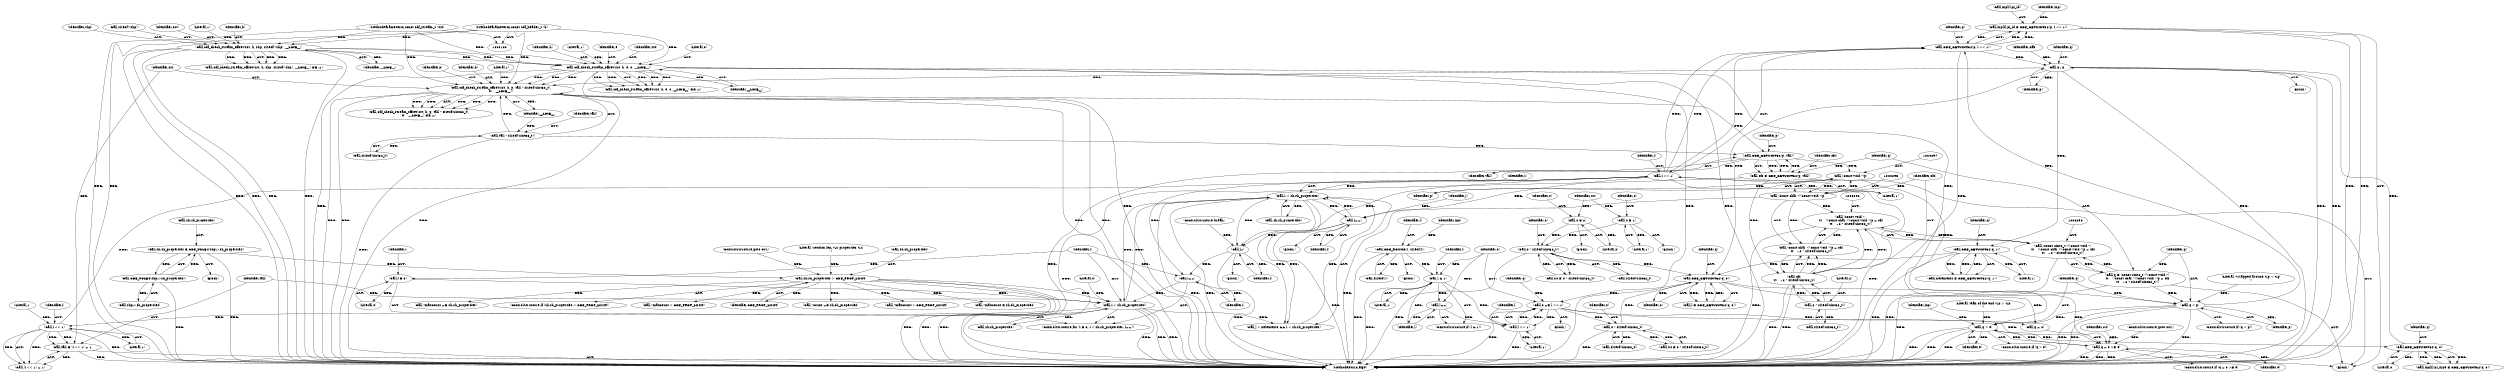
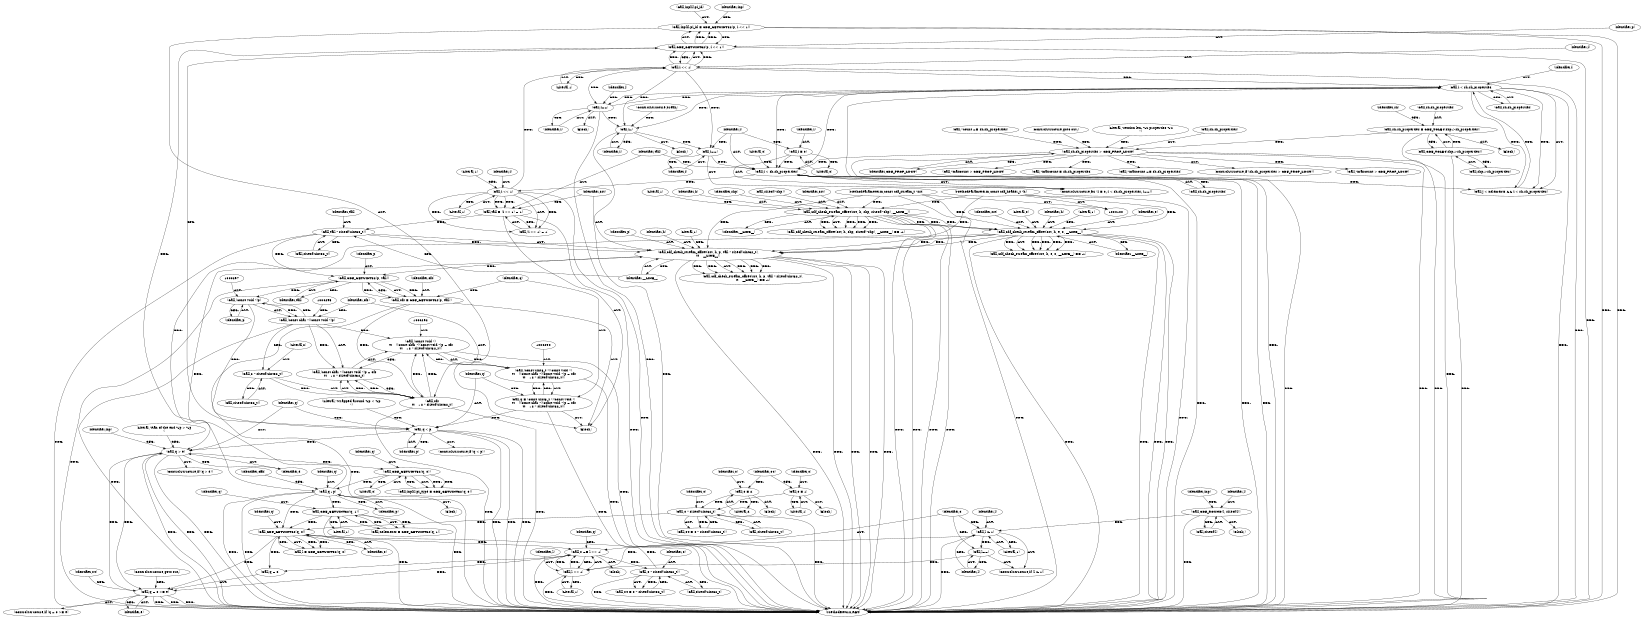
  digraph {
    n1 [label="(Call,inp[i].pi_id = CDF_GETUINT32(p, i << 1))"]
    n2 [label="(Call,CDF_GETUINT32(p, i << 1))"]
    n3 [label="(Block,)"]
    n4 [label="(MethodReturn,RET)"]
    n5 [label="(Call,q - p)"]
    n6 [label="(Call,i << 1)"]
    n7 [label="(Call,cdf_check_stream_offset(sst, h, p, tail * sizeof(uint32_t),\n\t\t    __LINE__))"]
    n8 [label="(Call,CDF_GETUINT32(q, o))"]
    n9 [label="(Call,CDF_GETUINT32(q, 1))"]
    n10 [label="(Block,)"]
    n11 [label="(Identifier,p)"]
    n12 [label="(Call,i < sh.sh_properties)"]
    n13 [label="(Call,i++)"]
    n14 [label="(Call,i--)"]
    n15 [label="(Call,i++)"]
    n16 [label="(Literal,1)"]
    n17 [label="(Call,q < p)"]
    n18 [label="(Call,q > e)"]
    n19 [label="(ControlStructure,if (q < p))"]
    n20 [label="(Identifier,p)"]
    n21 [label="(Call,CDF_GETUINT32(q, 0))"]
    n22 [label="(Call,q + o >= e)"]
    n23 [label="(ControlStructure,if (q > e))"]
    n24 [label="(Identifier,e)"]
    n25 [label="(Call,q = (const uint8_t *)(const void *)\n \t\t    ((const char *)(const void *)p + ofs\n \t\t    - 2 * sizeof(uint32_t)))"]
    n26 [label="(Call,(const uint8_t *)(const void *)\n \t\t    ((const char *)(const void *)p + ofs\n \t\t    - 2 * sizeof(uint32_t)))"]
    n27 [label="(Call,(const void *)\n \t\t    ((const char *)(const void *)p + ofs\n \t\t    - 2 * sizeof(uint32_t)))"]
    n28 [label="(Call,(const char *)(const void *)p + ofs\n \t\t    - 2 * sizeof(uint32_t))"]
    n29 [label="(Call,ofs\n \t\t    - 2 * sizeof(uint32_t))"]
    n30 [label="(Call,(const char *)(const void *)p)"]
    n31 [label="(Call,(const void *)p)"]
    n32 [label="(Identifier,p)"]
    n33 [label="(Call,CDF_GETUINT32(p, tail))"]
    n34 [label="(Call,ofs = CDF_GETUINT32(p, tail))"]
    n35 [label="(Identifier,tail)"]
    n36 [label="(Identifier,__LINE__)"]
    n37 [label="(Call,cdf_check_stream_offset(sst, h, p, tail * sizeof(uint32_t),\n\t\t    __LINE__) == -1)"]
    n38 [label="(Call,tail * sizeof(uint33_t))"]
    n39 [label="(Call,cdf_check_stream_offset(sst, h, e, 0, __LINE__))"]
    n40 [label="(Call,cdf_check_stream_offset(sst, h, e, 0, __LINE__) == -1)"]
    n41 [label="(Identifier,__LINE__)"]
    n42 [label="(Call,cdf_check_stream_offset(sst, h, shp, sizeof(*shp), __LINE__))"]
    n43 [label="(Identifier,__LINE__)"]
    n44 [label="(Call,cdf_check_stream_offset(sst, h, shp, sizeof(*shp), __LINE__) == -1)"]
    n45 [label="(MethodParameterIn,const cdf_stream_t *sst)"]
    1000100
    n47 [label="(MethodParameterIn,const cdf_header_t *h)"]
    n48 [label="(Call,o += l >> 1)"]
    n49 [label="(Call,l = CDF_GETUINT32(q, o))"]
    n50 [label="(Call,q + o)"]
    n51 [label="(Identifier,o)"]
    n52 [label="(Call,nelements = CDF_GETUINT32(q, 1))"]
    n53 [label="(Literal,1)"]
    n54 [label="(Call,inp[i].pi_type = CDF_GETUINT32(q, 0))"]
    n55 [label="(Literal,0)"]
    n56 [label="(ControlStructure,if (q + o >= e))"]
    n57 [label="(Identifier,e)"]
    n58 [label="(Call,o * sizeof(uint32_t))"]
    n59 [label="(Call,l >> 1)"]
    n60 [label="(Block,)"]
    n61 [label="(Call,o * sizeof(uint32_t))"]
    n62 [label="(Call,o4 = o * sizeof(uint32_t))"]
    n63 [label="(Call,sizeof(uint32_t))"]
    n64 [label="(Call,o = 2)"]
    n65 [label="(Block,)"]
    n66 [label="(Literal,2)"]
    n67 [label="(Call,o = 1)"]
    n68 [label="(Literal,1)"]
    n69 [label="(Block,)"]
    n70 [label="(Call,o4 = o * sizeof(uint32_t))"]
    n71 [label="(Call,sizeof(uint32_t))"]
    n72 [label="(Literal,1)"]
    n73 [label="(Call,l & 1)"]
    n74 [label="(Call,l++)"]
    n75 [label="(ControlStructure,if (l & 1))"]
    n76 [label="(Literal,1)"]
    n77 [label="(Identifier,l)"]
    n78 [label="(Call,CDF_ROUND(l, sizeof(l)))"]
    n79 [label="(Call,sizeof(l))"]
    n80 [label="(Block,)"]
    n81 [label="(Call,sizeof(uint32_t))"]
    n82 [label="(Call,tail = (i << 1) + 1)"]
    n83 [label="(Call,(i << 1) + 1)"]
    n84 [label="(Call,i << 1)"]
    n85 [label="(Literal,1)"]
    n86 [label="(Call,i < sh.sh_properties)"]
    n87 [label="(Call,j < nelements && i < sh.sh_properties)"]
    n88 [label="(Call,sh.sh_properties)"]
    n89 [label="(ControlStructure,for (i = 0; i < sh.sh_properties; i++))"]
    n90 [label="(Call,sh.sh_properties)"]
    n91 [label="(Identifier,i)"]
    n92 [label="(Block,)"]
    n93 [label="(Identifier,i)"]
    n94 [label="(Block,)"]
    n95 [label="(Identifier,i)"]
    n96 [label="(Call,i = 0)"]
    n97 [label="(Literal,0)"]
    n98 [label="(Call,sh.sh_properties > CDF_PROP_LIMIT)"]
    n99 [label="(Identifier,CDF_PROP_LIMIT)"]
    n100 [label="(Call,*count += sh.sh_properties)"]
    n101 [label="(Call,*maxcount > CDF_PROP_LIMIT)"]
    n102 [label="(Call,*maxcount = sh.sh_properties)"]
    n103 [label="(Call,*maxcount += sh.sh_properties)"]
    n104 [label="(ControlStructure,if (sh.sh_properties > CDF_PROP_LIMIT))"]
    n105 [label="(Call,*maxcount > CDF_PROP_LIMIT)"]
    n106 [label="(Call,sh.sh_properties = CDF_TOLE4(shp->sh_properties))"]
    n107 [label="(Call,CDF_TOLE4(shp->sh_properties))"]
    n108 [label="(Block,)"]
    n109 [label="(Call,shp->sh_properties)"]
    n110 [label="(Call,2 * sizeof(uint32_t))"]
    n111 [label="(Call,sizeof(uint32_t))"]
    n112 [label="(Identifier,i)"]
    n113 [label="(Literal,0)"]
    n114 [label="(Identifier,inp)"]
    n115 [label="(Identifier,p)"]
    n116 [label="(Identifier,q)"]
    n117 [label="(Call,inp[i].pi_id)"]
    n118 [label="(Identifier,h)"]
    n119 [label="(Identifier,inp)"]
    n120 [label="(Identifier,o)"]
    n121 [label="(ControlStructure,break;)"]
+   n122 [label="(Identifier,sh)"]
    n123 [label="(Literal,1)"]
    n124 [label="(Identifier,o)"]
    n125 [label="(Identifier,sst)"]
    n126 [label="(Identifier,p)"]
    n127 [label="(Identifier,inp)"]
    n128 [label="(Identifier,q)"]
    n129 [label="(Identifier,ofs)"]
    n130 [label="(Identifier,h)"]
    n131 [label="(Identifier,q)"]
    n132 [label="(Identifier,l)"]
    n133 [label="(Identifier,i)"]
    n134 [label="(Literal,1)"]
    n135 [label="(Literal,1)"]
    n136 [label="(Identifier,tail)"]
    n137 [label="(Literal,0)"]
    n138 [label="(Literal,\"Wrapped around %p < %p\n\")"]
    n139 [label="(Identifier,i)"]
    n140 [label="(Identifier,l)"]
    n141 [label="(Identifier,o)"]
    n142 [label="(Identifier,o)"]
    n143 [label="(Identifier,q)"]
    n144 [label="(ControlStructure,goto out;)"]
    n145 [label="(Identifier,sst)"]
    n146 [label="(Literal,2)"]
    n147 [label="(Identifier,e)"]
    n148 [label="(Identifier,h)"]
    n149 [label="(Literal,\"section len: %u properties %u\n\")"]
    n150 [label="(Identifier,q)"]
    n151 [label="(Identifier,o)"]
    n152 [label="(Literal,\"Ran of the end %p > %p\n\")"]
    n153 [label="(Identifier,tail)"]
    n154 [label="(Identifier,sst)"]
    n155 [label="(Identifier,p)"]
    n156 [label="(Identifier,i)"]
    n157 [label="(Identifier,shp)"]
    n158 [label="(Identifier,j)"]
    n159 [label="(Literal,1)"]
    n160 [label="(Identifier,ofs)"]
    n161 [label="(Call,sizeof(*shp))"]
    n162 [label="(Identifier,o4)"]
    n163 [label="(Identifier,l)"]
    n164 [label="(Identifier,q)"]
    n165 [label="(Identifier,o4)"]
    n166 [label="(Call,sh.sh_properties)"]
    n167 [label="(Identifier,q)"]
    n168 [label="(Call,sh.sh_properties)"]
    n169 [label="(Identifier,i)"]
    n170 [label="(Identifier,q)"]
    n171 [label="(ControlStructure,goto out;)"]
    n172 [label="(Identifier,offs)"]
    1000290
    1000292
    1000295
    1000297
    n1 -> n2 [label="CFG: "]
    n1 -> n3 [label="AST: "]
    n1 -> n4 [label="DDG: "]
    n1 -> n4 [label="DDG: "]
    n2 -> n1 [label="AST: "]
    n2 -> n1 [label="DDG: "]
    n2 -> n1 [label="DDG: "]
    n2 -> n4 [label="DDG: "]
    n2 -> n5 [label="DDG: "]
    n2 -> n6 [label="CFG: "]
    n5 -> n4 [label="DDG: "]
    n5 -> n4 [label="DDG: "]
    n5 -> n4 [label="DDG: "]
    n5 -> n7 [label="DDG: "]
    n5 -> n8 [label="DDG: "]
    n5 -> n9 [label="DDG: "]
    n5 -> n10 [label="AST: "]
    n5 -> n11 [label="CFG: "]
    n6 -> n2 [label="AST: "]
    n6 -> n2 [label="DDG: "]
    n6 -> n2 [label="DDG: "]
    n6 -> n4 [label="DDG: "]
    n6 -> n12 [label="DDG: "]
    n6 -> n13 [label="DDG: "]
    n6 -> n14 [label="DDG: "]
    n6 -> n15 [label="DDG: "]
    n6 -> n16 [label="CFG: "]
    n7 -> n4 [label="DDG: "]
    n7 -> n4 [label="DDG: "]
    n7 -> n4 [label="DDG: "]
    n7 -> n4 [label="DDG: "]
    n7 -> n4 [label="DDG: "]
    n7 -> n33 [label="DDG: "]
    n7 -> n36 [label="CFG: "]
    n7 -> n37 [label="AST: "]
    n7 -> n37 [label="DDG: "]
    n7 -> n37 [label="DDG: "]
    n7 -> n37 [label="DDG: "]
    n7 -> n37 [label="DDG: "]
    n7 -> n37 [label="DDG: "]
    n8 -> n22 [label="DDG: "]
    n8 -> n48 [label="DDG: "]
    n8 -> n49 [label="AST: "]
    n8 -> n49 [label="DDG: "]
    n8 -> n49 [label="DDG: "]
-   n8 -> n50 [label="CFG: "]
+   n8 -> n50 [label="DDG: "]
    n8 -> n51 [label="CFG: "]
    n9 -> n4 [label="DDG: "]
    n9 -> n8 [label="DDG: "]
    n9 -> n52 [label="AST: "]
    n9 -> n52 [label="DDG: "]
    n9 -> n52 [label="DDG: "]
    n9 -> n53 [label="CFG: "]
    n11 -> n5 [label="AST: "]
    n12 -> n4 [label="DDG: "]
    n12 -> n4 [label="DDG: "]
    n12 -> n14 [label="DDG: "]
    n12 -> n15 [label="DDG: "]
    n12 -> n86 [label="DDG: "]
    n12 -> n87 [label="AST: "]
    n12 -> n87 [label="DDG: "]
    n12 -> n87 [label="DDG: "]
    n12 -> n90 [label="CFG: "]
    n13 -> n86 [label="DDG: "]
    n13 -> n89 [label="AST: "]
    n13 -> n91 [label="CFG: "]
    n14 -> n4 [label="DDG: "]
    n14 -> n13 [label="DDG: "]
    n14 -> n92 [label="AST: "]
    n14 -> n93 [label="CFG: "]
    n15 -> n4 [label="DDG: "]
    n15 -> n12 [label="DDG: "]
    n15 -> n14 [label="DDG: "]
    n15 -> n94 [label="AST: "]
    n15 -> n95 [label="CFG: "]
    n16 -> n6 [label="AST: "]
    n17 -> n2 [label="CFG: "]
    n17 -> n4 [label="DDG: "]
    n17 -> n4 [label="DDG: "]
    n17 -> n4 [label="DDG: "]
    n17 -> n18 [label="DDG: "]
    n17 -> n19 [label="AST: "]
    n17 -> n20 [label="CFG: "]
    n18 -> n4 [label="DDG: "]
    n18 -> n4 [label="DDG: "]
    n18 -> n4 [label="DDG: "]
    n18 -> n21 [label="DDG: "]
    n18 -> n22 [label="DDG: "]
    n18 -> n23 [label="AST: "]
    n18 -> n24 [label="CFG: "]
    n20 -> n17 [label="AST: "]
    n21 -> n5 [label="DDG: "]
    n21 -> n54 [label="AST: "]
    n21 -> n54 [label="DDG: "]
    n21 -> n54 [label="DDG: "]
    n21 -> n55 [label="CFG: "]
    n22 -> n4 [label="DDG: "]
    n22 -> n4 [label="DDG: "]
    n22 -> n4 [label="DDG: "]
    n22 -> n18 [label="DDG: "]
    n22 -> n56 [label="AST: "]
    n22 -> n57 [label="CFG: "]
    n24 -> n18 [label="AST: "]
    n25 -> n3 [label="AST: "]
    n25 -> n4 [label="DDG: "]
    n25 -> n17 [label="DDG: "]
    n25 -> n26 [label="CFG: "]
    n26 -> n4 [label="DDG: "]
    n26 -> n25 [label="AST: "]
    n26 -> n25 [label="DDG: "]
    n26 -> n27 [label="CFG: "]
    n27 -> n4 [label="DDG: "]
    n27 -> n26 [label="AST: "]
    n27 -> n26 [label="DDG: "]
    n27 -> n28 [label="CFG: "]
    n28 -> n27 [label="AST: "]
    n28 -> n29 [label="CFG: "]
    n29 -> n4 [label="DDG: "]
    n29 -> n4 [label="DDG: "]
    n29 -> n27 [label="DDG: "]
    n29 -> n27 [label="DDG: "]
    n29 -> n28 [label="AST: "]
    n29 -> n28 [label="DDG: "]
    n29 -> n28 [label="DDG: "]
-   n29 -> n110 [label="CFG: "]
+   n30 -> n110 [label="CFG: "]
    n30 -> n4 [label="DDG: "]
    n30 -> n27 [label="DDG: "]
    n30 -> n28 [label="AST: "]
    n30 -> n28 [label="DDG: "]
    n30 -> n31 [label="CFG: "]
    n31 -> n17 [label="DDG: "]
    n31 -> n30 [label="AST: "]
    n31 -> n30 [label="DDG: "]
    n31 -> n32 [label="CFG: "]
    n32 -> n31 [label="AST: "]
    n33 -> n4 [label="DDG: "]
    n33 -> n31 [label="DDG: "]
    n33 -> n34 [label="AST: "]
    n33 -> n34 [label="DDG: "]
    n33 -> n34 [label="DDG: "]
    n33 -> n35 [label="CFG: "]
    n34 -> n3 [label="AST: "]
    n34 -> n4 [label="DDG: "]
    n34 -> n29 [label="DDG: "]
    n34 -> n33 [label="CFG: "]
    n35 -> n33 [label="AST: "]
    n36 -> n7 [label="AST: "]
    n36 -> n38 [label="CFG: "]
    n38 -> n4 [label="DDG: "]
    n38 -> n7 [label="AST: "]
    n38 -> n7 [label="DDG: "]
    n38 -> n33 [label="DDG: "]
    n38 -> n81 [label="CFG: "]
    n39 -> n4 [label="DDG: "]
    n39 -> n4 [label="DDG: "]
    n39 -> n4 [label="DDG: "]
    n39 -> n4 [label="DDG: "]
    n39 -> n7 [label="DDG: "]
    n39 -> n7 [label="DDG: "]
    n39 -> n7 [label="DDG: "]
    n39 -> n18 [label="DDG: "]
    n39 -> n40 [label="AST: "]
    n39 -> n40 [label="DDG: "]
    n39 -> n40 [label="DDG: "]
    n39 -> n40 [label="DDG: "]
    n39 -> n40 [label="DDG: "]
    n39 -> n40 [label="DDG: "]
    n39 -> n41 [label="CFG: "]
    n41 -> n39 [label="AST: "]
    n42 -> n4 [label="DDG: "]
    n42 -> n4 [label="DDG: "]
    n42 -> n4 [label="DDG: "]
    n42 -> n4 [label="DDG: "]
    n42 -> n39 [label="DDG: "]
    n42 -> n39 [label="DDG: "]
    n42 -> n39 [label="DDG: "]
    n42 -> n43 [label="CFG: "]
    n42 -> n44 [label="AST: "]
    n42 -> n44 [label="DDG: "]
    n42 -> n44 [label="DDG: "]
    n42 -> n44 [label="DDG: "]
    n42 -> n44 [label="DDG: "]
    n43 -> n42 [label="AST: "]
    n45 -> n4 [label="DDG: "]
    n45 -> n7 [label="DDG: "]
    n45 -> n39 [label="DDG: "]
    n45 -> n42 [label="DDG: "]
    n45 -> 1000100 [label="AST: "]
    n47 -> n4 [label="DDG: "]
    n47 -> n7 [label="DDG: "]
    n47 -> n39 [label="DDG: "]
    n47 -> n42 [label="DDG: "]
    n47 -> 1000100 [label="AST: "]
    n48 -> n4 [label="DDG: "]
    n48 -> n22 [label="DDG: "]
    n48 -> n50 [label="DDG: "]
    n48 -> n58 [label="DDG: "]
    n48 -> n59 [label="CFG: "]
    n48 -> n60 [label="AST: "]
    n49 -> n8 [label="CFG: "]
    n50 -> n22 [label="AST: "]
    n51 -> n8 [label="AST: "]
    n52 -> n9 [label="CFG: "]
    n53 -> n9 [label="AST: "]
    n54 -> n21 [label="CFG: "]
    n55 -> n21 [label="AST: "]
    n57 -> n22 [label="AST: "]
    n58 -> n4 [label="DDG: "]
    n58 -> n8 [label="DDG: "]
    n58 -> n70 [label="AST: "]
    n58 -> n70 [label="DDG: "]
    n58 -> n71 [label="CFG: "]
    n59 -> n4 [label="DDG: "]
    n59 -> n48 [label="AST: "]
    n59 -> n48 [label="DDG: "]
    n59 -> n48 [label="DDG: "]
    n59 -> n72 [label="CFG: "]
    n61 -> n4 [label="DDG: "]
    n61 -> n8 [label="DDG: "]
    n61 -> n62 [label="AST: "]
    n61 -> n62 [label="DDG: "]
    n61 -> n63 [label="CFG: "]
    n62 -> n61 [label="CFG: "]
    n63 -> n61 [label="AST: "]
    n64 -> n61 [label="DDG: "]
    n64 -> n65 [label="AST: "]
    n64 -> n66 [label="CFG: "]
    n66 -> n64 [label="AST: "]
    n67 -> n61 [label="DDG: "]
    n67 -> n68 [label="CFG: "]
    n67 -> n69 [label="AST: "]
    n68 -> n67 [label="AST: "]
    n70 -> n58 [label="CFG: "]
    n71 -> n58 [label="AST: "]
    n72 -> n59 [label="AST: "]
    n73 -> n4 [label="DDG: "]
    n73 -> n59 [label="DDG: "]
    n73 -> n74 [label="DDG: "]
    n73 -> n75 [label="AST: "]
    n73 -> n76 [label="CFG: "]
    n74 -> n59 [label="DDG: "]
    n74 -> n75 [label="AST: "]
    n74 -> n77 [label="CFG: "]
    n76 -> n73 [label="AST: "]
    n77 -> n73 [label="CFG: "]
    n77 -> n74 [label="AST: "]
    n78 -> n4 [label="DDG: "]
    n78 -> n73 [label="DDG: "]
    n78 -> n79 [label="CFG: "]
    n78 -> n80 [label="AST: "]
    n79 -> n78 [label="AST: "]
    n81 -> n38 [label="AST: "]
    n82 -> n3 [label="AST: "]
    n82 -> n4 [label="DDG: "]
+   n82 -> n38 [label="DDG: "]
    n82 -> n83 [label="CFG: "]
    n83 -> n82 [label="AST: "]
    n84 -> n4 [label="DDG: "]
    n84 -> n6 [label="DDG: "]
    n84 -> n82 [label="DDG: "]
    n84 -> n82 [label="DDG: "]
    n84 -> n83 [label="AST: "]
    n84 -> n83 [label="DDG: "]
    n84 -> n83 [label="DDG: "]
    n84 -> n85 [label="CFG: "]
    n85 -> n84 [label="AST: "]
    n86 -> n4 [label="DDG: "]
    n86 -> n4 [label="DDG: "]
    n86 -> n4 [label="DDG: "]
    n86 -> n12 [label="DDG: "]
    n86 -> n84 [label="DDG: "]
    n86 -> n87 [label="DDG: "]
    n86 -> n88 [label="CFG: "]
    n86 -> n89 [label="AST: "]
    n87 -> n12 [label="CFG: "]
    n88 -> n86 [label="AST: "]
    n90 -> n12 [label="AST: "]
    n91 -> n13 [label="AST: "]
    n93 -> n14 [label="AST: "]
    n95 -> n15 [label="AST: "]
    n96 -> n86 [label="DDG: "]
    n96 -> n89 [label="AST: "]
    n96 -> n97 [label="CFG: "]
    n97 -> n96 [label="AST: "]
    n98 -> n4 [label="DDG: "]
    n98 -> n4 [label="DDG: "]
    n98 -> n4 [label="DDG: "]
    n98 -> n86 [label="DDG: "]
    n98 -> n99 [label="CFG: "]
-   n98 -> n100 [label="DDG: "]
+   n100 -> n98 [label="DDG: "]
    n98 -> n101 [label="DDG: "]
    n98 -> n102 [label="DDG: "]
    n98 -> n103 [label="DDG: "]
    n98 -> n104 [label="AST: "]
    n98 -> n105 [label="DDG: "]
    n99 -> n98 [label="AST: "]
    n106 -> n4 [label="DDG: "]
    n106 -> n98 [label="DDG: "]
    n106 -> n107 [label="CFG: "]
    n106 -> n108 [label="AST: "]
    n107 -> n4 [label="DDG: "]
    n107 -> n106 [label="AST: "]
    n107 -> n106 [label="DDG: "]
    n107 -> n109 [label="CFG: "]
    n109 -> n107 [label="AST: "]
    n110 -> n29 [label="AST: "]
    n110 -> n29 [label="DDG: "]
    n110 -> n111 [label="CFG: "]
    n111 -> n110 [label="AST: "]
    n112 -> n96 [label="AST: "]
    n113 -> n39 [label="AST: "]
    n114 -> n18 [label="CFG: "]
    n115 -> n33 [label="AST: "]
    n116 -> n8 [label="AST: "]
    n117 -> n1 [label="AST: "]
    n118 -> n7 [label="AST: "]
    n119 -> n1 [label="CFG: "]
    n120 -> n48 [label="AST: "]
    n120 -> n73 [label="CFG: "]
    n120 -> n74 [label="CFG: "]
    n121 -> n14 [label="CFG: "]
+   n122 -> n106 [label="CFG: "]
    n123 -> n7 [label="CFG: "]
    n124 -> n61 [label="AST: "]
    n125 -> n42 [label="AST: "]
    n126 -> n2 [label="AST: "]
    n127 -> n78 [label="CFG: "]
    n128 -> n21 [label="AST: "]
    n129 -> n34 [label="AST: "]
    n130 -> n39 [label="AST: "]
    n131 -> n9 [label="AST: "]
    n132 -> n59 [label="AST: "]
    n133 -> n6 [label="AST: "]
    n134 -> n39 [label="CFG: "]
    n135 -> n42 [label="CFG: "]
    n136 -> n82 [label="AST: "]
    n136 -> n86 [label="CFG: "]
    n137 -> n86 [label="CFG: "]
    n138 -> n17 [label="CFG: "]
    n139 -> n13 [label="CFG: "]
    n139 -> n86 [label="AST: "]
    n139 -> n96 [label="CFG: "]
    n140 -> n73 [label="AST: "]
    n141 -> n64 [label="AST: "]
    n142 -> n67 [label="AST: "]
    n143 -> n5 [label="AST: "]
    n144 -> n98 [label="CFG: "]
    n145 -> n7 [label="AST: "]
    n145 -> n82 [label="CFG: "]
    n146 -> n110 [label="AST: "]
    n147 -> n39 [label="AST: "]
    n148 -> n42 [label="AST: "]
    n149 -> n98 [label="CFG: "]
    n150 -> n17 [label="CFG: "]
    n150 -> n18 [label="AST: "]
    n151 -> n58 [label="AST: "]
    n152 -> n18 [label="CFG: "]
    n153 -> n38 [label="AST: "]
    n154 -> n39 [label="AST: "]
    n155 -> n7 [label="AST: "]
    n156 -> n84 [label="AST: "]
    n157 -> n42 [label="AST: "]
    n158 -> n15 [label="CFG: "]
    n159 -> n84 [label="CFG: "]
    n160 -> n29 [label="AST: "]
    n160 -> n30 [label="CFG: "]
    n161 -> n42 [label="AST: "]
    n162 -> n22 [label="CFG: "]
    n163 -> n78 [label="AST: "]
    n164 -> n25 [label="AST: "]
    n164 -> n34 [label="CFG: "]
    n165 -> n64 [label="CFG: "]
    n165 -> n67 [label="CFG: "]
    n166 -> n98 [label="AST: "]
    n167 -> n17 [label="AST: "]
    n167 -> n25 [label="CFG: "]
    n168 -> n106 [label="AST: "]
    n169 -> n12 [label="AST: "]
    n170 -> n48 [label="CFG: "]
    n171 -> n22 [label="CFG: "]
    n172 -> n5 [label="CFG: "]
    1000290 -> n26 [label="AST: "]
    1000292 -> n27 [label="AST: "]
-   1000295 -> n30 [label="AST: "]
+   1000295 -> n30 [label="CFG: "]
    1000297 -> n31 [label="AST: "]
  }
